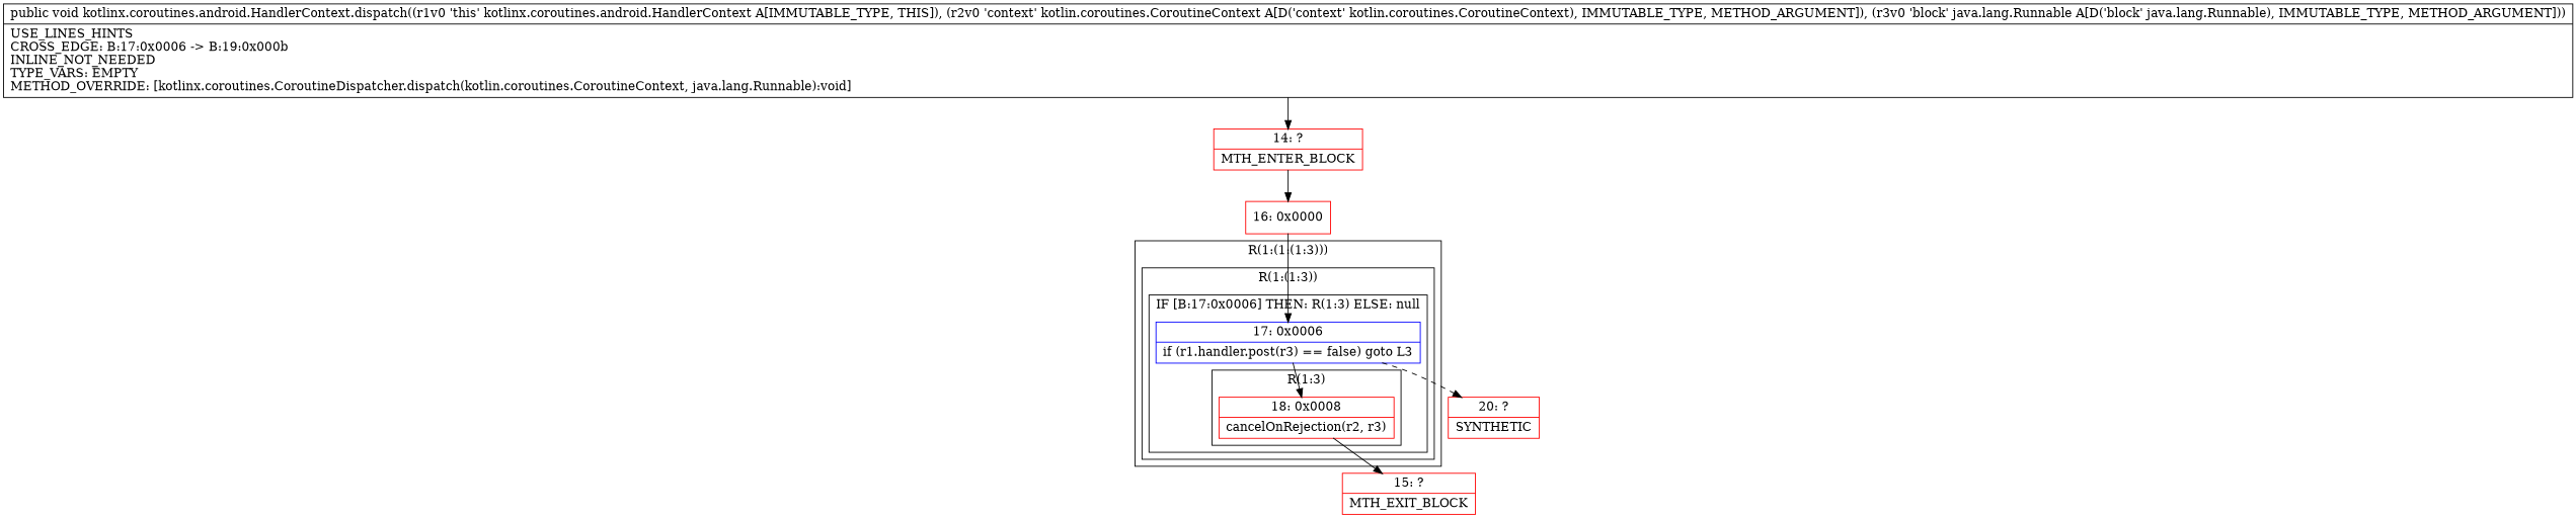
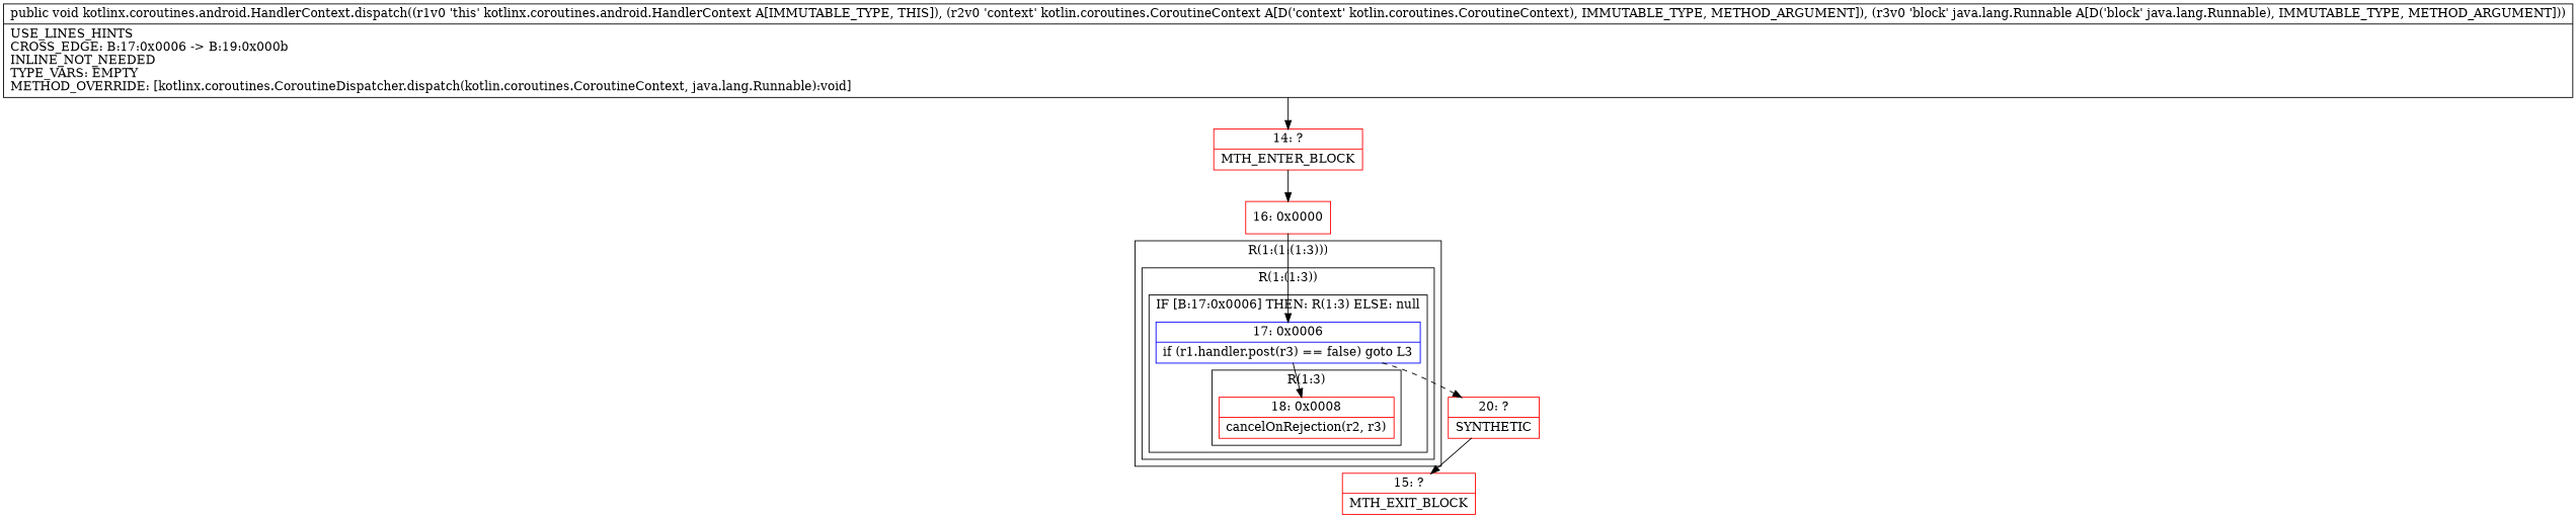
  digraph {
    node [color=red shape=record]
    n1 [label="{18\:\ 0x0008|cancelOnRejection(r2, r3)\l}"]
    n2 [color=blue label="{17\:\ 0x0006|if (r1.handler.post(r3) == false) goto L3\l}"]
    n3 [label="{20\:\ ?|SYNTHETIC\l}"]
    n4 [label="{15\:\ ?|MTH_EXIT_BLOCK\l}"]
    n5 [label="{14\:\ ?|MTH_ENTER_BLOCK\l}"]
    n6 [label="{16\:\ 0x0000}"]
    n7 [label="{public void kotlinx.coroutines.android.HandlerContext.dispatch((r1v0 'this' kotlinx.coroutines.android.HandlerContext A[IMMUTABLE_TYPE, THIS]), (r2v0 'context' kotlin.coroutines.CoroutineContext A[D('context' kotlin.coroutines.CoroutineContext), IMMUTABLE_TYPE, METHOD_ARGUMENT]), (r3v0 'block' java.lang.Runnable A[D('block' java.lang.Runnable), IMMUTABLE_TYPE, METHOD_ARGUMENT]))  | USE_LINES_HINTS\lCROSS_EDGE: B:17:0x0006 \-\> B:19:0x000b\lINLINE_NOT_NEEDED\lTYPE_VARS: EMPTY\lMETHOD_OVERRIDE: [kotlinx.coroutines.CoroutineDispatcher.dispatch(kotlin.coroutines.CoroutineContext, java.lang.Runnable):void]\l}" color=""]
    subgraph cluster_1 {
      label="R(1:(1:(1:3)))"
      subgraph cluster_2 {
        label="R(1:(1:3))"
        subgraph cluster_3 {
          label="IF [B:17:0x0006] THEN: R(1:3) ELSE: null"
          n2
          subgraph cluster_4 {
            label="R(1:3)"
            n1
          }
        }
      }
    }
    n2 -> n1
    n2 -> n3 [style=dashed]
-   n1 -> n4
+   n3 -> n4
    n5 -> n6
    n6 -> n2
    n7 -> n5
  }
